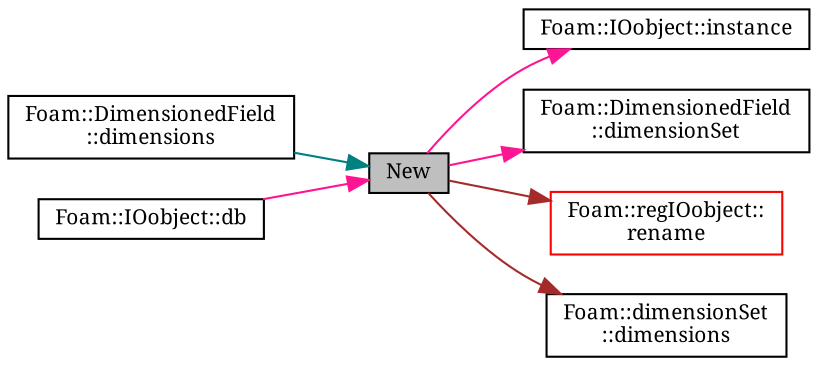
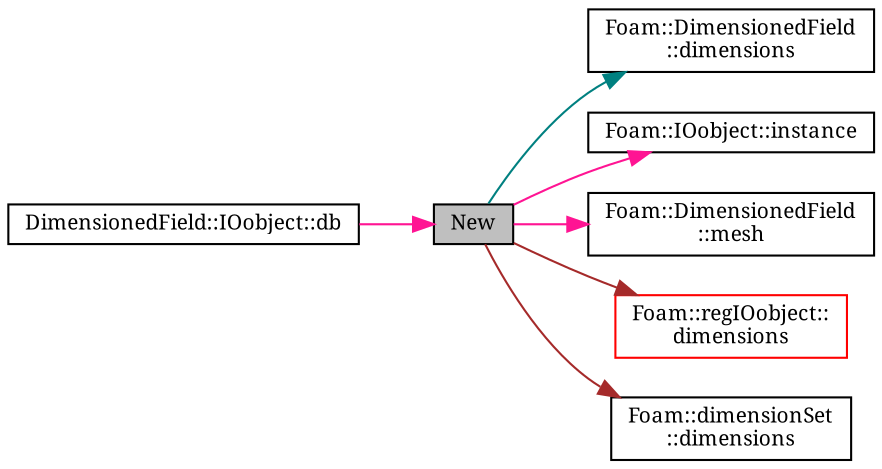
  digraph {
    fontname="Noto Serif"
    rankdir=LR
    node [color=black fontname="Noto Serif" fontsize=10 shape=record]
    edge [color=deeppink fontname="Noto Serif" fontsize=10 labelfontname=Helvetica labelfontsize=10 style=solid]
    n1 [fillcolor=grey75 fontcolor=black height=0.2 label=New style=filled width=0.4]
    n2 [height=0.2 label="Foam::DimensionedField\l::dimensions" width=0.4]
    n3 [height=0.2 label="Foam::IOobject::instance" width=0.4]
-   n4 [height=0.2 label="Foam::DimensionedField\l::dimensionSet" width=0.4]
-   n5 [color=red height=0.2 label="Foam::regIOobject::\lrename" width=0.4]
+   n4 [height=0.2 label="Foam::DimensionedField\l::mesh" width=0.4]
+   n5 [color=red height=0.2 label="Foam::regIOobject::\ldimensions" width=0.4]
    n6 [height=0.2 label="Foam::dimensionSet\l::dimensions" width=0.4]
-   n7 [height=0.2 label="Foam::IOobject::db" width=0.4]
-   n2 -> n1 [color=teal]
+   n7 [height=0.2 label="DimensionedField::IOobject::db" width=0.4]
+   n1 -> n2 [color=teal]
    n1 -> n3
    n1 -> n4
    n1 -> n5 [color=brown]
    n1 -> n6 [color=brown]
    n7 -> n1
  }
